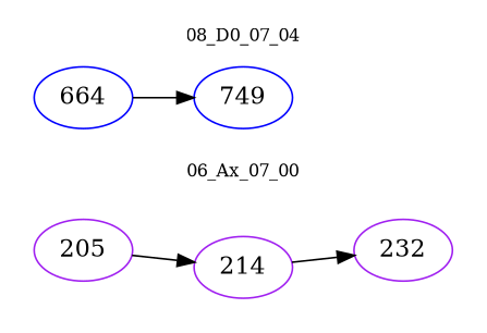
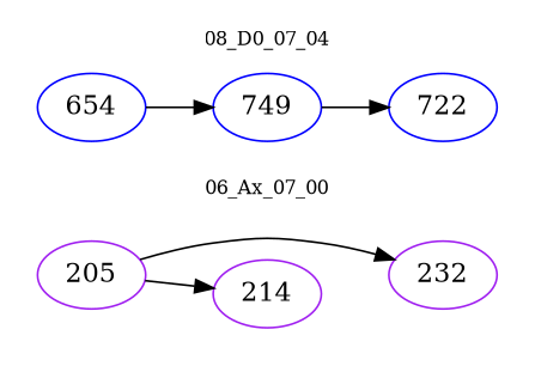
  digraph {
    rankdir=LR
    node [color=purple]
    edge [color=black]
    n1 [label=205]
    n2 [label=214]
    n3 [label=232]
-   n4 [color=blue label=664]
+   n4 [color=blue label=654]
    n5 [color=blue label=749]
+   n6 [color=blue label=722]
    subgraph cluster_1 {
      color=white
      fontsize=10
      label="06_Ax_07_00"
      n1
      n2
      n3
    }
    subgraph cluster_2 {
      color=white
      fontsize=10
      label="08_D0_07_04"
      n4
      n5
+     n6
    }
    n1 -> n2
-   n2 -> n3
+   n1 -> n3
    n4 -> n5
+   n5 -> n6
  }
